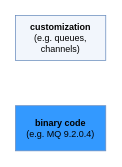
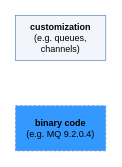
  <mxCell id="0" />
  <mxCell id="1" parent="0" />
- <mxCell id="2" value="&lt;b&gt;binary code&lt;/b&gt;&lt;br&gt;(e.g. MQ 9.2.0.4)" style="rounded=0;whiteSpace=wrap;html=1;fillColor=#3399FF;strokeColor=#6c8ebf;" vertex="1" parent="1"><mxGeometry x="20" y="140" width="120" height="60" as="geometry" /></mxCell>
+ <mxCell id="2" value="&lt;b&gt;binary code&lt;/b&gt;&lt;br&gt;(e.g. MQ 9.2.0.4)" style="rounded=0;whiteSpace=wrap;html=1;fillColor=#3399FF;strokeColor=#6c8ebf;dashed=1;" vertex="1" parent="1"><mxGeometry x="20" y="140" width="120" height="60" as="geometry" /></mxCell>
  <mxCell id="3" value="&lt;b&gt;customization&lt;/b&gt;&lt;br&gt;(e.g. queues, channels)" style="rounded=0;whiteSpace=wrap;html=1;fillColor=#F2F6FC;strokeColor=#6c8ebf;" vertex="1" parent="1"><mxGeometry x="20" y="20" width="120" height="60" as="geometry" /></mxCell>
